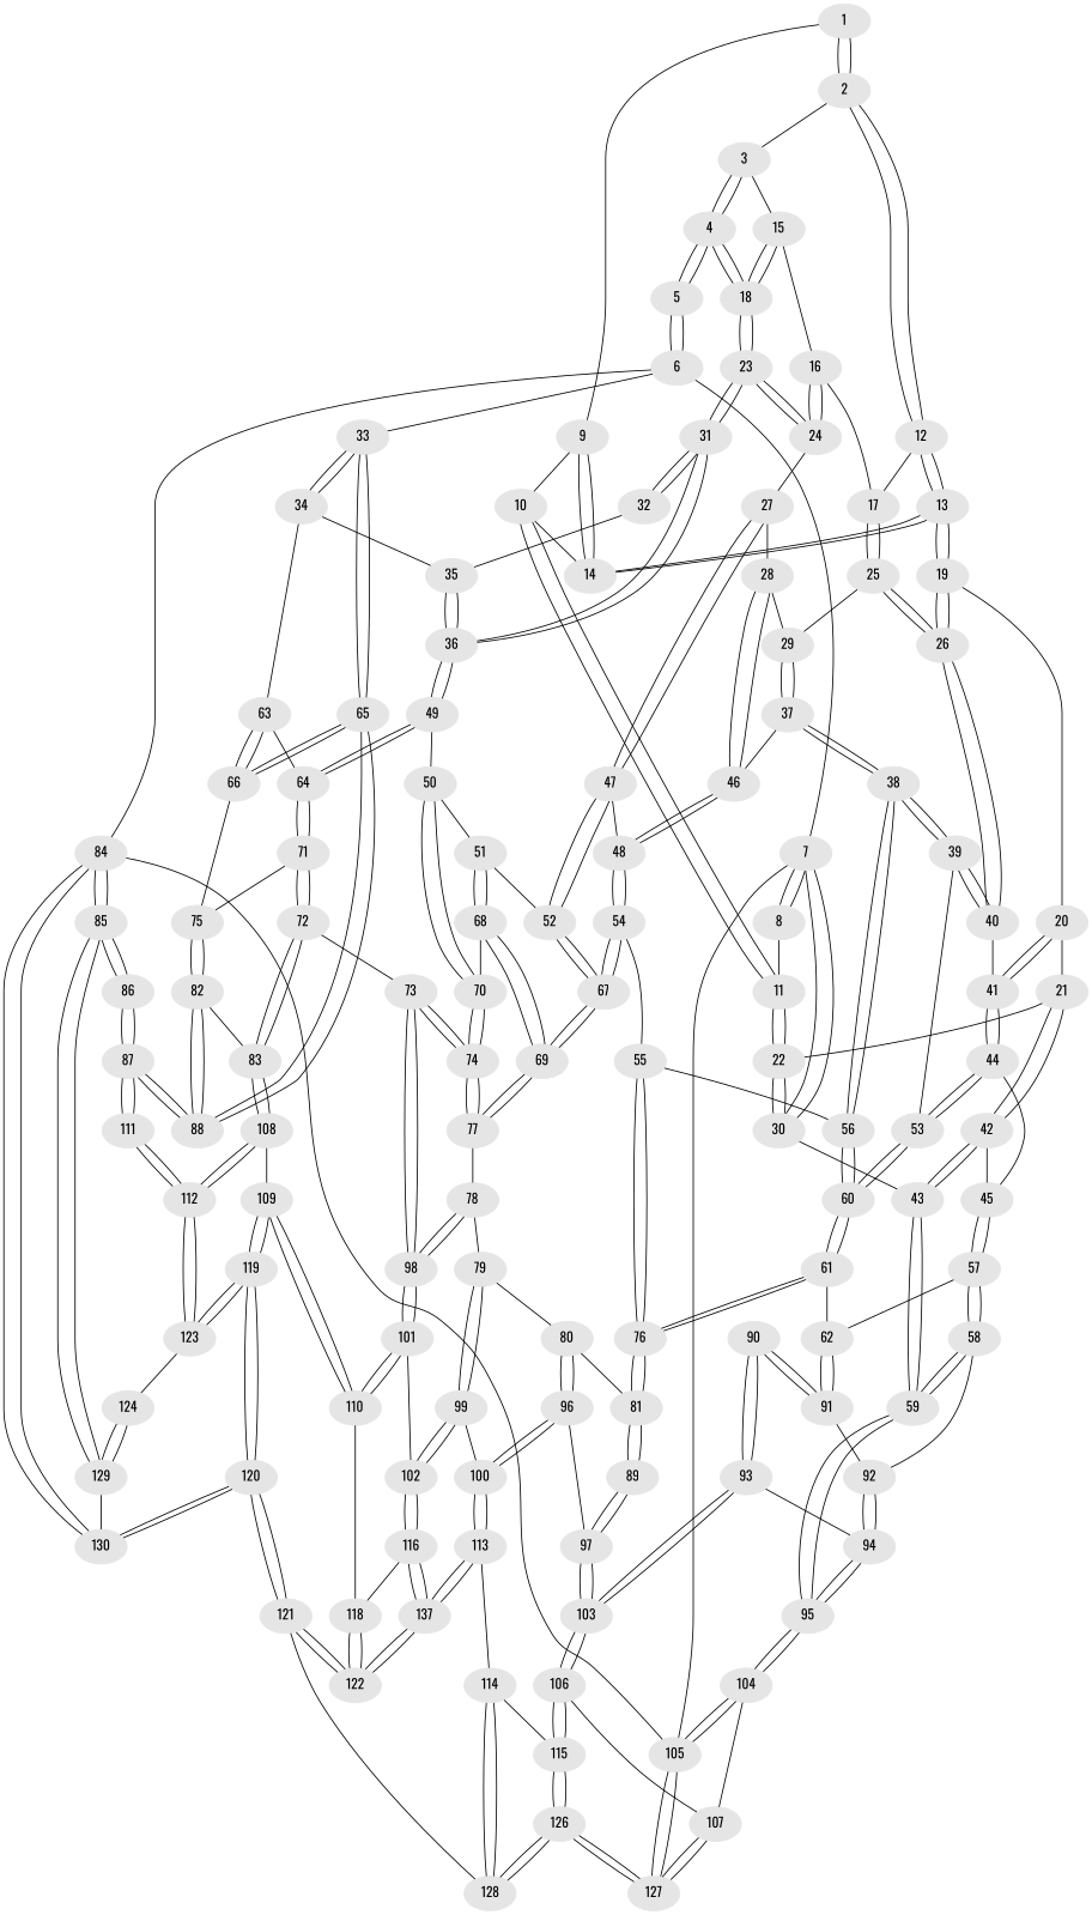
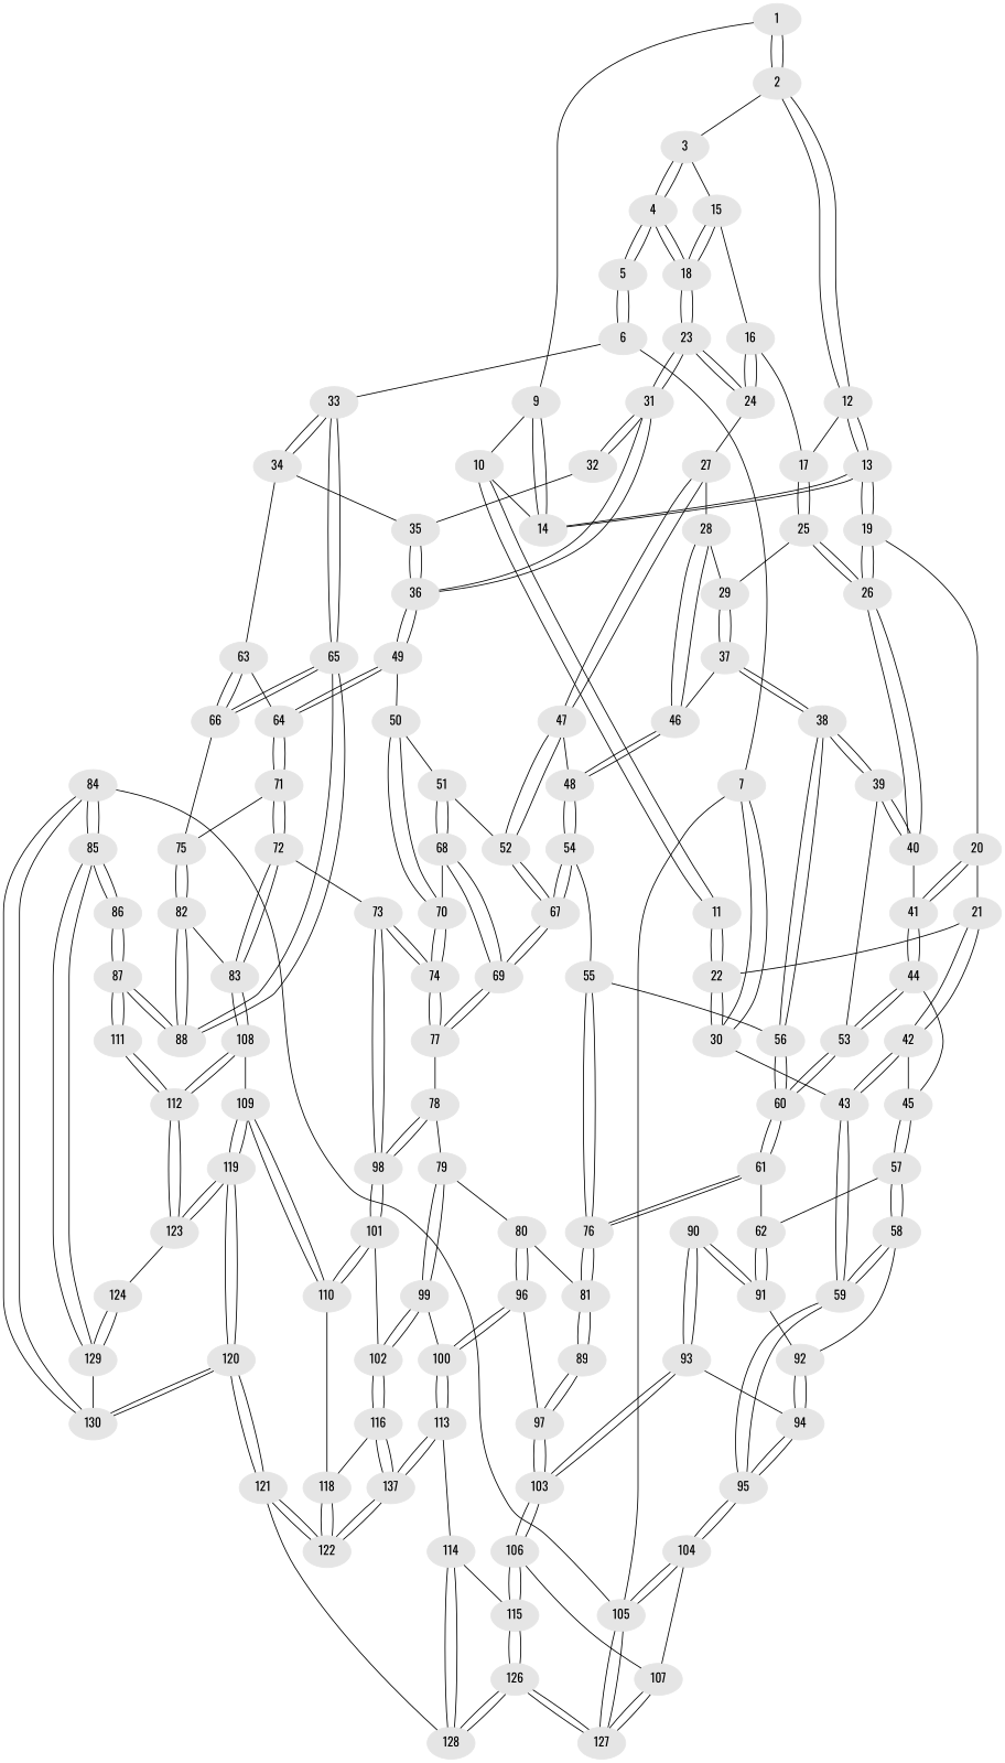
  graph {
    fontname=Oswald
    node [color=gray90 fontname=Oswald style=filled]
    edge [fontname=Oswald]
    1
    2
    9
    3
    12
    10
    14
    4
    15
    13
    17
    5
    18
    16
    6
    23
    7
    33
    84
-   8
    30
    105
    34
    65
    85
    130
    11
    43
    127
    22
    19
    25
    20
    26
    24
    27
    29
    31
    21
    41
    40
    42
    44
    45
    32
    36
    28
    47
    37
    46
    48
    52
    38
    59
    35
    49
    63
    66
    88
    64
    50
    39
    56
    53
    60
    57
    95
    58
    62
    54
    67
    55
    51
    70
    71
    68
    74
    69
    61
    76
    81
    92
    91
    94
    104
    75
    72
    82
    77
    78
    73
    83
    98
    108
    101
    89
    79
    80
    99
    96
    100
    102
    97
    109
    112
    86
    129
    87
    111
    90
    93
    103
    106
    107
    113
    110
    116
    114
    n119 [label=137]
    118
    115
    126
    119
    123
    120
    122
    124
    128
    121
    1 -- 2
    1 -- 2
    1 -- 9
    2 -- 3
    2 -- 12
    2 -- 12
    9 -- 10
    9 -- 14
    9 -- 14
    3 -- 4
    3 -- 4
    3 -- 15
    12 -- 13
    12 -- 13
    12 -- 17
    10 -- 14
    10 -- 11
    10 -- 11
    4 -- 5
    4 -- 5
    4 -- 18
    4 -- 18
    15 -- 18
    15 -- 18
    15 -- 16
    13 -- 14
    13 -- 14
    13 -- 19
    13 -- 19
    17 -- 25
    17 -- 25
    5 -- 6
    5 -- 6
    18 -- 23
    18 -- 23
    16 -- 17
    16 -- 24
    16 -- 24
    6 -- 7
    6 -- 33
-   6 -- 84
    23 -- 24
    23 -- 24
    23 -- 31
    23 -- 31
-   7 -- 8
-   7 -- 8
    7 -- 30
    7 -- 30
    7 -- 105
    33 -- 34
    33 -- 34
    33 -- 65
    33 -- 65
    84 -- 105
    84 -- 85
    84 -- 85
    84 -- 130
    84 -- 130
-   8 -- 11
    30 -- 43
    105 -- 127
    105 -- 127
    34 -- 35
    34 -- 63
    65 -- 66
    65 -- 66
    65 -- 88
    65 -- 88
    85 -- 86
    85 -- 86
    85 -- 129
    85 -- 129
    11 -- 22
    11 -- 22
    43 -- 59
    43 -- 59
    22 -- 30
    22 -- 30
    19 -- 20
    19 -- 26
    19 -- 26
    25 -- 26
    25 -- 26
    25 -- 29
    20 -- 21
    20 -- 41
    20 -- 41
    26 -- 40
    26 -- 40
    24 -- 27
    27 -- 28
    27 -- 47
    27 -- 47
    29 -- 37
    29 -- 37
    31 -- 32
    31 -- 32
    31 -- 36
    31 -- 36
    21 -- 22
    21 -- 42
    21 -- 42
    41 -- 44
    41 -- 44
    40 -- 41
    42 -- 43
    42 -- 43
    42 -- 45
    44 -- 45
    44 -- 53
    44 -- 53
    45 -- 57
    45 -- 57
    32 -- 35
    36 -- 49
    36 -- 49
    28 -- 29
    28 -- 46
    28 -- 46
    47 -- 48
    47 -- 52
    47 -- 52
    37 -- 46
    37 -- 38
    37 -- 38
    46 -- 48
    46 -- 48
    48 -- 54
    48 -- 54
    52 -- 67
    52 -- 67
    38 -- 39
    38 -- 39
    38 -- 56
    38 -- 56
    59 -- 95
    59 -- 95
    35 -- 36
    35 -- 36
    49 -- 64
    49 -- 64
    49 -- 50
    63 -- 66
    63 -- 66
    63 -- 64
    66 -- 75
    64 -- 71
    64 -- 71
    50 -- 51
    50 -- 70
    50 -- 70
    39 -- 40
    39 -- 40
    39 -- 53
    56 -- 60
    56 -- 60
    53 -- 60
    53 -- 60
    60 -- 61
    60 -- 61
    57 -- 58
    57 -- 58
    57 -- 62
    95 -- 104
    95 -- 104
    58 -- 59
    58 -- 59
    58 -- 92
    62 -- 91
    62 -- 91
    54 -- 67
    54 -- 67
    54 -- 55
    67 -- 69
    67 -- 69
    55 -- 56
    55 -- 76
    55 -- 76
    51 -- 52
    51 -- 68
    51 -- 68
    70 -- 74
    70 -- 74
    71 -- 75
    71 -- 72
    71 -- 72
    68 -- 70
    68 -- 69
    68 -- 69
    74 -- 77
    74 -- 77
    69 -- 77
    69 -- 77
    61 -- 62
    61 -- 76
    61 -- 76
    76 -- 81
    76 -- 81
    81 -- 89
    81 -- 89
    92 -- 94
    92 -- 94
    91 -- 92
    94 -- 95
    94 -- 95
    104 -- 105
    104 -- 105
    104 -- 107
    75 -- 82
    75 -- 82
    72 -- 73
    72 -- 83
    72 -- 83
    82 -- 88
    82 -- 88
    82 -- 83
    77 -- 78
    78 -- 98
    78 -- 98
    78 -- 79
    73 -- 74
    73 -- 74
    73 -- 98
    73 -- 98
    83 -- 108
    83 -- 108
    98 -- 101
    98 -- 101
    108 -- 109
    108 -- 112
    108 -- 112
    101 -- 102
    101 -- 110
    101 -- 110
    89 -- 97
    89 -- 97
    79 -- 80
    79 -- 99
    79 -- 99
    80 -- 81
    80 -- 96
    80 -- 96
    99 -- 100
    99 -- 102
    99 -- 102
    96 -- 100
    96 -- 100
    96 -- 97
    100 -- 113
    100 -- 113
    102 -- 116
    102 -- 116
    97 -- 103
    97 -- 103
    109 -- 110
    109 -- 110
    109 -- 119
    109 -- 119
    112 -- 123
    112 -- 123
    86 -- 87
    86 -- 87
    129 -- 130
    87 -- 88
    87 -- 88
    87 -- 111
    87 -- 111
    111 -- 112
    111 -- 112
    90 -- 91
    90 -- 91
    90 -- 93
    90 -- 93
    93 -- 94
    93 -- 103
    93 -- 103
    103 -- 106
    103 -- 106
    106 -- 107
    106 -- 115
    106 -- 115
    107 -- 127
    107 -- 127
    113 -- 114
    113 -- n119
    113 -- n119
    110 -- 118
    116 -- n119
    116 -- n119
    116 -- 118
    114 -- 115
    114 -- 128
    114 -- 128
    n119 -- 122
    n119 -- 122
    118 -- 122
    118 -- 122
    115 -- 126
    115 -- 126
    126 -- 127
    126 -- 127
    126 -- 128
    126 -- 128
    119 -- 123
    119 -- 123
    119 -- 120
    119 -- 120
    123 -- 124
    120 -- 130
    120 -- 130
    120 -- 121
    120 -- 121
    124 -- 129
    124 -- 129
    121 -- 122
    121 -- 122
    121 -- 128
  }
